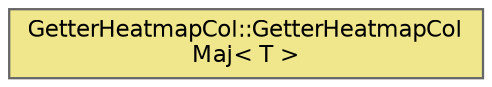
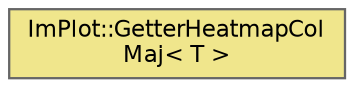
  digraph {
    rankdir=LR
-   n1 [color=grey40 fillcolor=khaki fontname=Helvetica fontsize=10 height=0.2 label="GetterHeatmapCol::GetterHeatmapCol\lMaj\< T \>" shape=box style=filled width=0.4]
+   n1 [color=grey40 fillcolor=khaki fontname=Helvetica fontsize=10 height=0.2 label="ImPlot::GetterHeatmapCol\lMaj\< T \>" shape=box style=filled width=0.4]
  }
